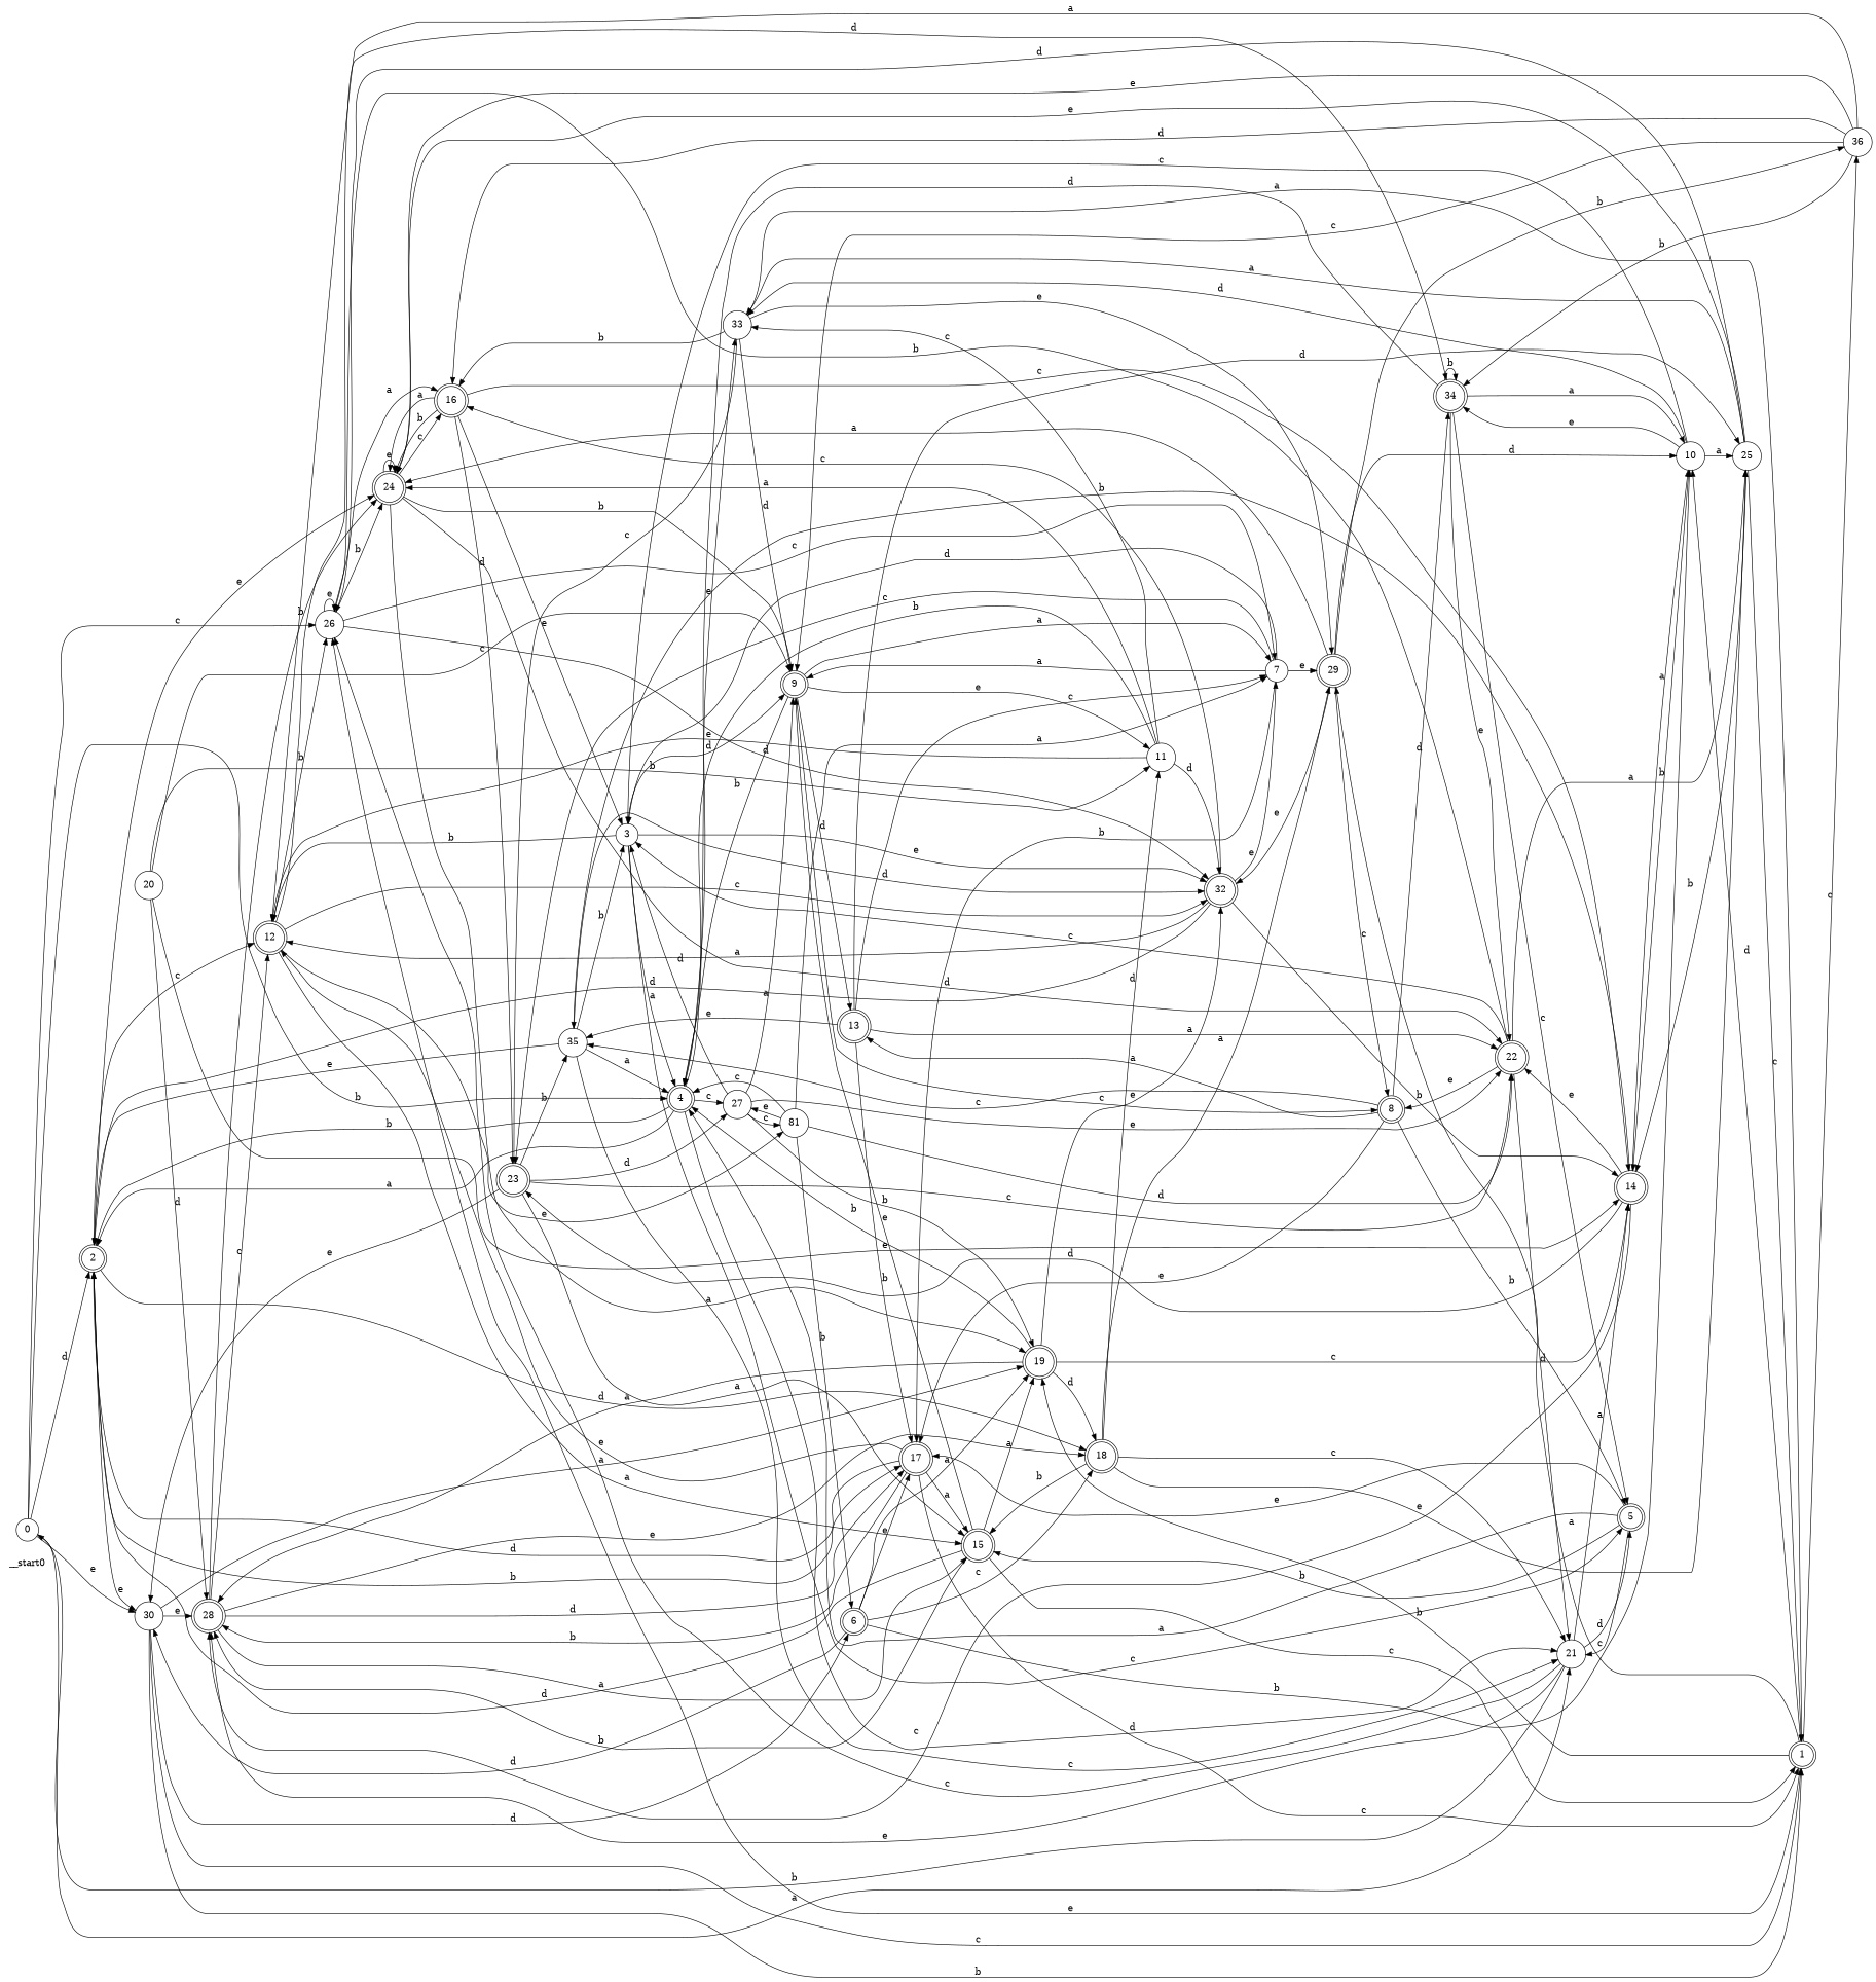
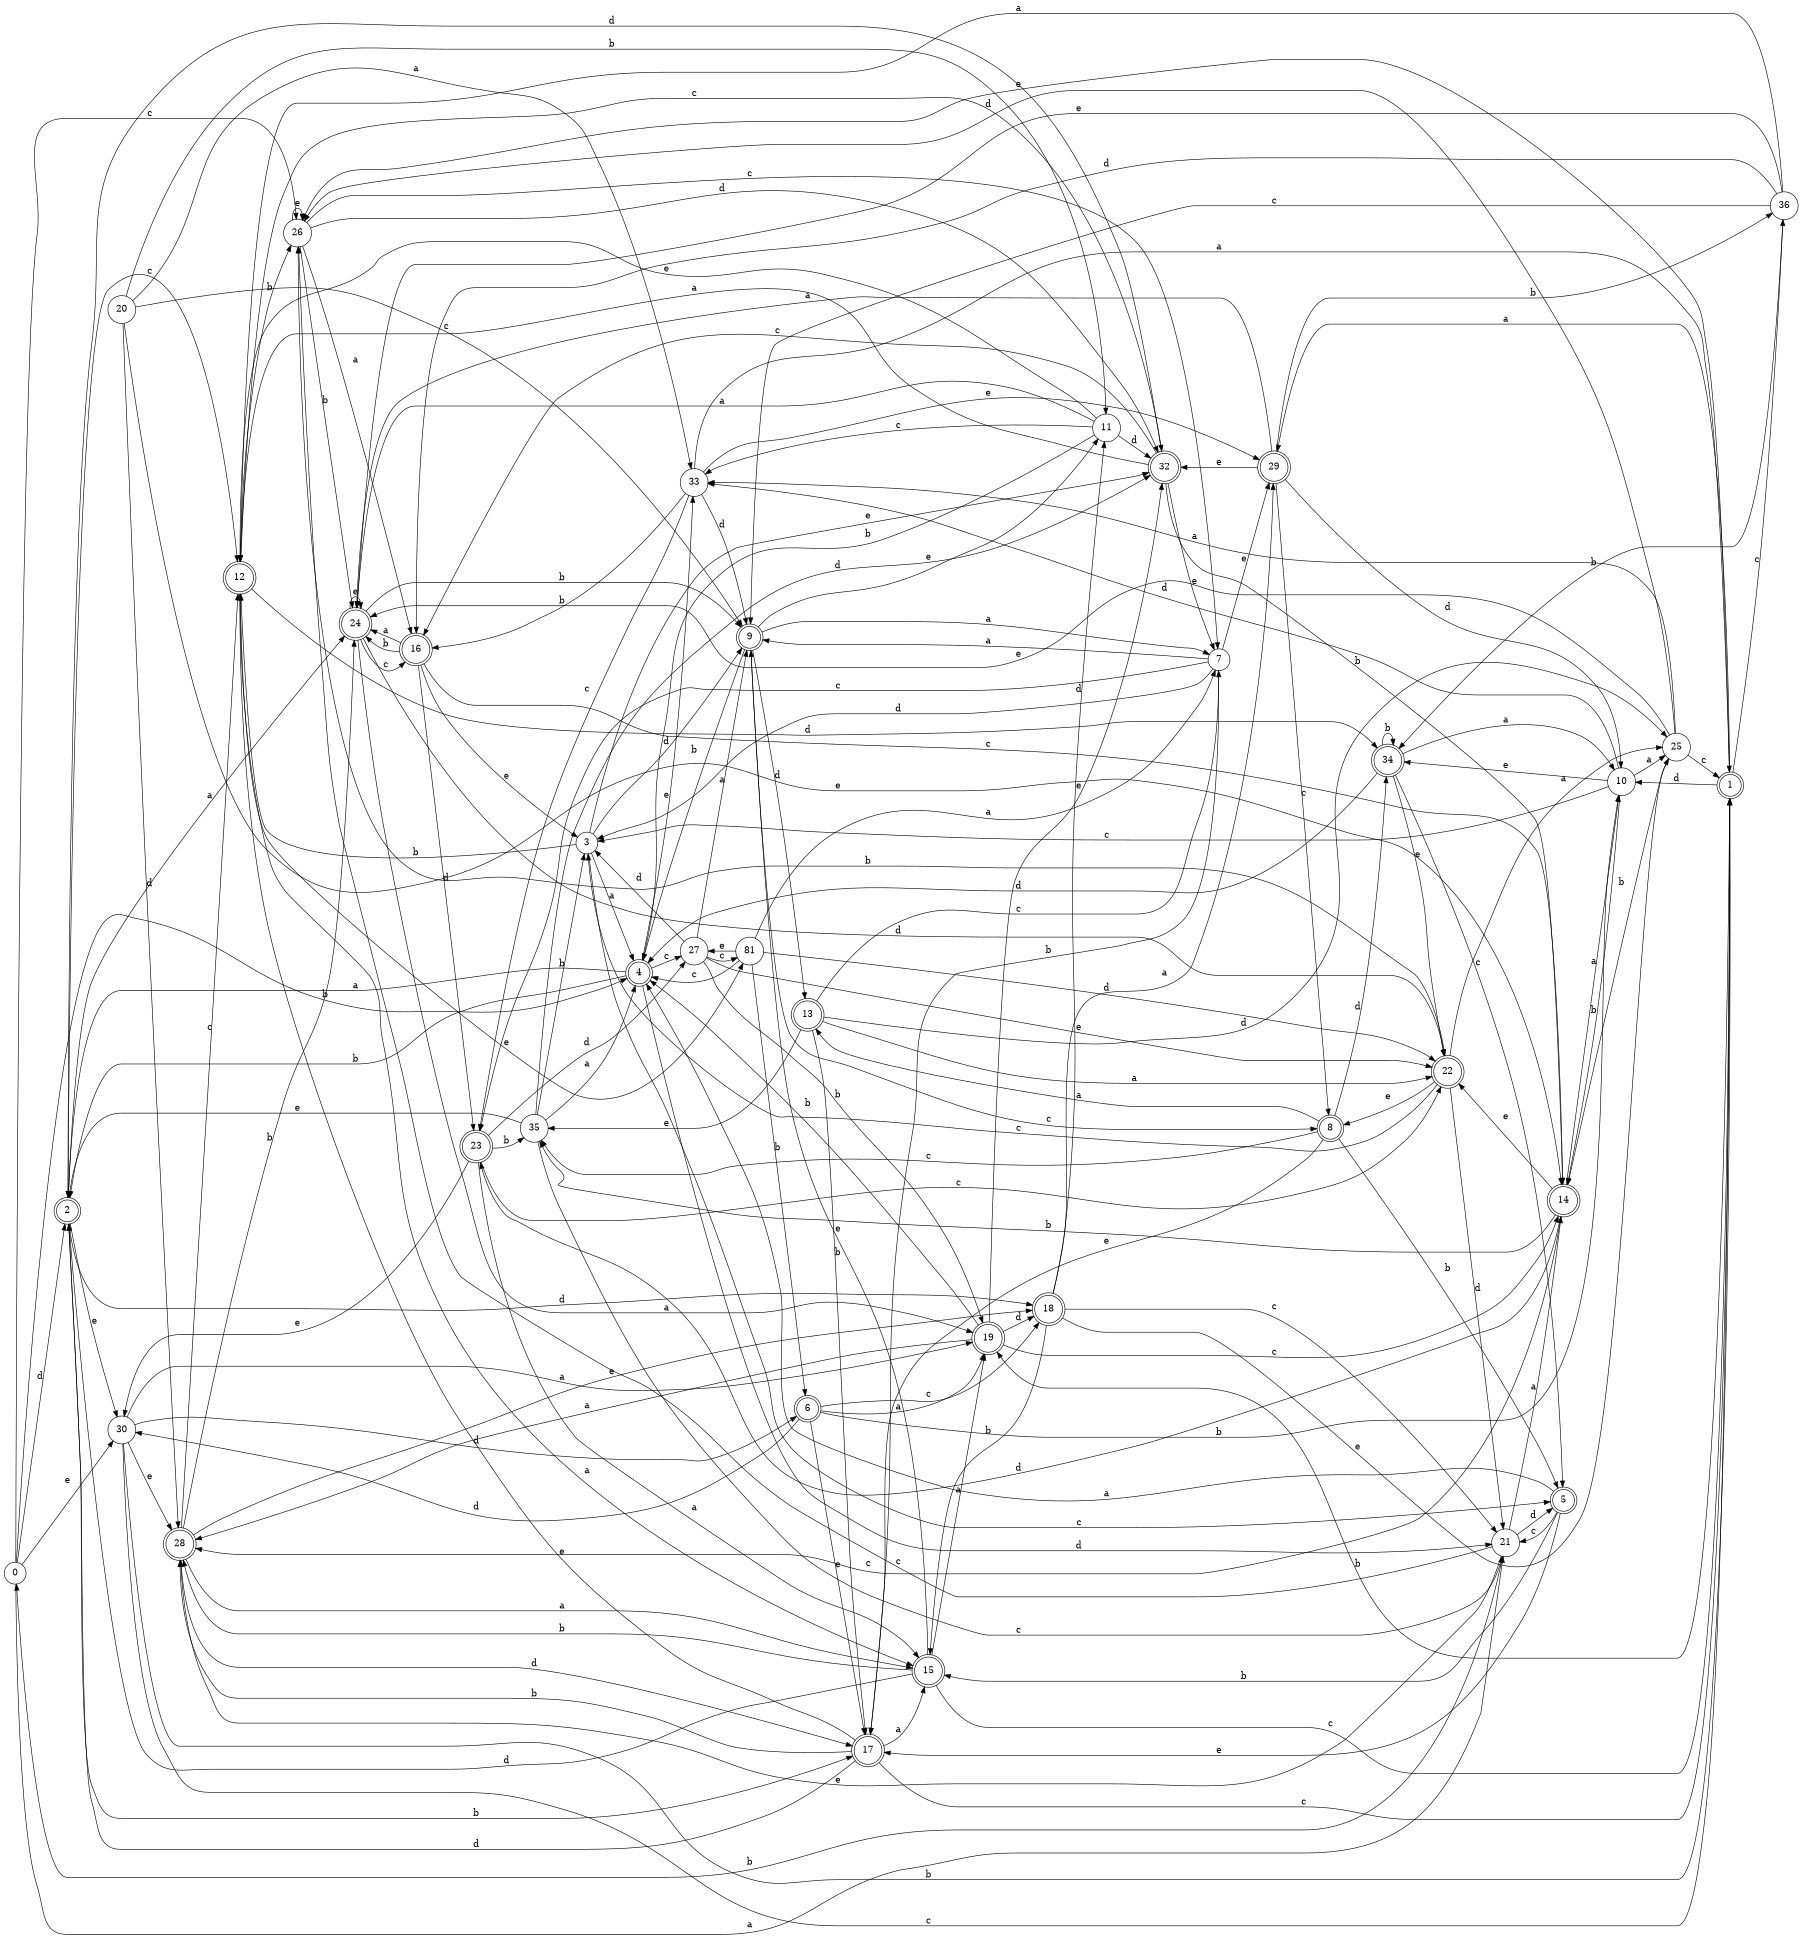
  digraph {
    fontname="DejaVu Serif"
    rankdir=LR
    node [fontname="DejaVu Serif" shape=doublecircle color=black fillcolor=white style="rounded,filled"]
    edge [fontname="DejaVu Serif"]
-   __start0 [shape=none color="" fillcolor="" style=""]
    n2 [label=0 shape=circle style=filled]
    n3 [label=2]
    n4 [label=4]
    n5 [label=21 shape=circle style=filled]
    n6 [label=26 shape=circle style=filled]
    n7 [label=30 shape=circle style=filled]
    n8 [label=12]
    n9 [label=17]
    n10 [label=18]
    n11 [label=24]
    n12 [label=27 shape=circle style=filled]
    n13 [label=33 shape=circle style=filled]
    n14 [label=5]
    n15 [label=14]
    n16 [label=28]
    n17 [label=32]
    n18 [label=7 shape=circle style=filled]
    n19 [label=16]
    n20 [label=1]
    n21 [label=19]
    n22 [label=6]
    n23 [label=10 shape=circle style=filled]
    n24 [label=29]
    n25 [label=36 shape=circle style=filled]
    n26 [label=3 shape=circle style=filled]
    n27 [label=34 style=filled]
    n28 [label=25 shape=circle style=filled]
    n29 [label=8]
    n30 [label=9]
    n31 [label=15]
    n32 [label=81 shape=circle style=filled]
    n33 [label=11 shape=circle style=filled]
    n34 [label=22]
    n35 [label=13]
    n36 [label=23]
    n37 [label=35 shape=circle style=filled]
    n38 [label=20 shape=circle style=filled]
    n2 -> n3 [label=d]
    n2 -> n4 [label=b]
    n2 -> n5 [label=a]
    n2 -> n6 [label=c]
    n2 -> n7 [label=e]
    n3 -> n7 [label=e]
    n3 -> n8 [label=c]
    n3 -> n9 [label=b]
    n3 -> n10 [label=d]
-   n3 -> n11 [label=e]
+   n3 -> n11 [label=a]
    n4 -> n3 [label=a]
    n4 -> n3 [label=b]
    n4 -> n5 [label=d]
    n4 -> n12 [label=c]
    n4 -> n13 [label=e]
    n5 -> n2 [label=b]
    n5 -> n6 [label=c]
    n5 -> n14 [label=d]
    n5 -> n15 [label=a]
    n5 -> n16 [label=e]
    n6 -> n6 [label=e]
    n6 -> n11 [label=b]
    n6 -> n17 [label=d]
    n6 -> n18 [label=c]
    n6 -> n19 [label=a]
    n7 -> n16 [label=e]
    n7 -> n20 [label=b]
    n7 -> n20 [label=c]
    n7 -> n21 [label=a]
    n7 -> n22 [label=d]
    n8 -> n6 [label=b]
    n8 -> n17 [label=c]
    n8 -> n27 [label=d]
    n8 -> n31 [label=a]
    n8 -> n32 [label=e]
    n9 -> n3 [label=d]
    n9 -> n8 [label=e]
    n9 -> n16 [label=b]
    n9 -> n20 [label=c]
    n9 -> n31 [label=a]
    n10 -> n5 [label=c]
    n10 -> n24 [label=a]
    n10 -> n28 [label=e]
    n10 -> n31 [label=b]
    n10 -> n33 [label=d]
    n11 -> n11 [label=e]
    n11 -> n19 [label=c]
    n11 -> n21 [label=a]
    n11 -> n30 [label=b]
    n11 -> n34 [label=d]
    n12 -> n21 [label=b]
    n12 -> n26 [label=d]
    n12 -> n30 [label=a]
    n12 -> n32 [label=c]
    n12 -> n34 [label=e]
    n13 -> n19 [label=b]
    n13 -> n20 [label=a]
    n13 -> n24 [label=e]
    n13 -> n30 [label=d]
    n13 -> n36 [label=c]
    n14 -> n4 [label=a]
    n14 -> n5 [label=c]
    n14 -> n9 [label=e]
    n14 -> n31 [label=b]
    n15 -> n16 [label=c]
    n15 -> n23 [label=a]
    n15 -> n34 [label=e]
    n15 -> n36 [label=d]
    n15 -> n37 [label=b]
    n16 -> n8 [label=c]
    n16 -> n9 [label=d]
    n16 -> n10 [label=e]
    n16 -> n11 [label=b]
    n16 -> n31 [label=a]
    n17 -> n3 [label=d]
    n17 -> n8 [label=a]
    n17 -> n15 [label=b]
    n17 -> n18 [label=e]
    n17 -> n19 [label=c]
    n18 -> n9 [label=b]
    n18 -> n24 [label=e]
    n18 -> n26 [label=d]
    n18 -> n30 [label=a]
    n18 -> n36 [label=c]
    n19 -> n11 [label=a]
    n19 -> n11 [label=b]
    n19 -> n15 [label=c]
    n19 -> n26 [label=e]
    n19 -> n36 [label=d]
    n20 -> n6 [label=e]
    n20 -> n21 [label=b]
    n20 -> n23 [label=d]
    n20 -> n24 [label=a]
    n20 -> n25 [label=c]
    n21 -> n4 [label=b]
    n21 -> n10 [label=d]
    n21 -> n15 [label=c]
    n21 -> n16 [label=a]
    n21 -> n17 [label=e]
    n22 -> n7 [label=d]
    n22 -> n9 [label=e]
    n22 -> n10 [label=c]
    n22 -> n21 [label=a]
    n22 -> n23 [label=b]
    n23 -> n13 [label=d]
    n23 -> n15 [label=b]
    n23 -> n26 [label=c]
    n23 -> n27 [label=e]
    n23 -> n28 [label=a]
    n24 -> n11 [label=a]
    n24 -> n17 [label=e]
    n24 -> n23 [label=d]
    n24 -> n25 [label=b]
    n24 -> n29 [label=c]
    n25 -> n8 [label=a]
    n25 -> n11 [label=e]
    n25 -> n19 [label=d]
    n25 -> n27 [label=b]
    n25 -> n30 [label=c]
    n26 -> n4 [label=a]
    n26 -> n8 [label=b]
    n26 -> n14 [label=c]
    n26 -> n17 [label=e]
    n26 -> n30 [label=d]
    n27 -> n4 [label=d]
    n27 -> n14 [label=c]
    n27 -> n23 [label=a]
    n27 -> n27 [label=b]
    n27 -> n34 [label=e]
    n28 -> n6 [label=d]
    n28 -> n11 [label=e]
    n28 -> n13 [label=a]
    n28 -> n15 [label=b]
    n28 -> n20 [label=c]
    n29 -> n9 [label=e]
    n29 -> n14 [label=b]
    n29 -> n27 [label=d]
    n29 -> n35 [label=a]
    n29 -> n37 [label=c]
    n30 -> n4 [label=b]
    n30 -> n18 [label=a]
    n30 -> n29 [label=c]
    n30 -> n33 [label=e]
    n30 -> n35 [label=d]
    n31 -> n3 [label=d]
    n31 -> n16 [label=b]
    n31 -> n20 [label=c]
    n31 -> n21 [label=a]
    n31 -> n30 [label=e]
    n32 -> n4 [label=c]
    n32 -> n12 [label=e]
    n32 -> n18 [label=a]
    n32 -> n22 [label=b]
    n32 -> n34 [label=d]
    n33 -> n4 [label=b]
    n33 -> n8 [label=e]
    n33 -> n11 [label=a]
    n33 -> n13 [label=c]
    n33 -> n17 [label=d]
    n34 -> n5 [label=d]
    n34 -> n6 [label=b]
    n34 -> n26 [label=c]
    n34 -> n28 [label=a]
    n34 -> n29 [label=e]
    n35 -> n9 [label=b]
    n35 -> n18 [label=c]
    n35 -> n28 [label=d]
    n35 -> n34 [label=a]
    n35 -> n37 [label=e]
    n36 -> n7 [label=e]
    n36 -> n12 [label=d]
    n36 -> n31 [label=a]
    n36 -> n34 [label=c]
    n36 -> n37 [label=b]
    n37 -> n3 [label=e]
    n37 -> n4 [label=a]
    n37 -> n5 [label=c]
    n37 -> n17 [label=d]
    n37 -> n26 [label=b]
+   n38 -> n13 [label=a]
    n38 -> n15 [label=e]
    n38 -> n16 [label=d]
    n38 -> n30 [label=c]
    n38 -> n33 [label=b]
  }
